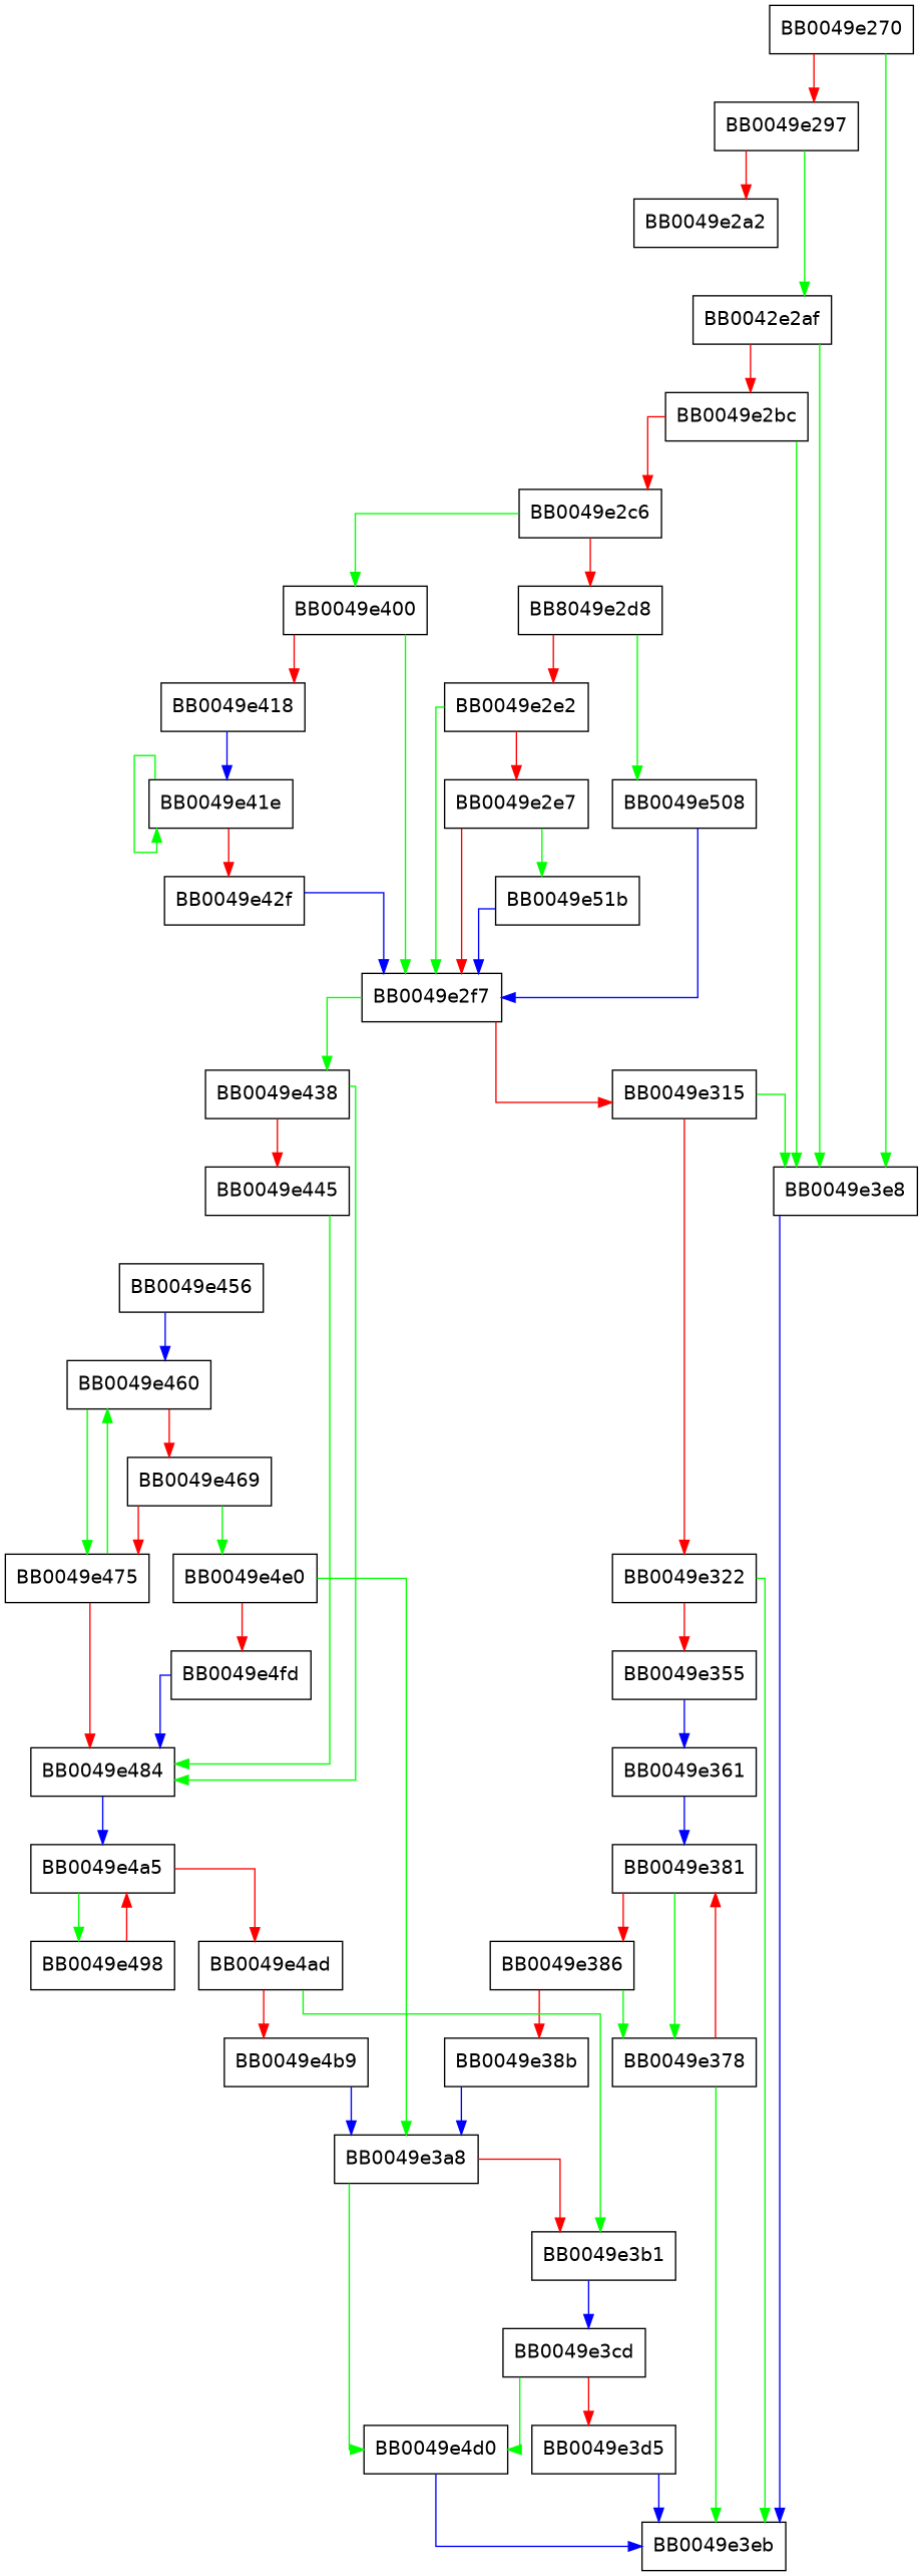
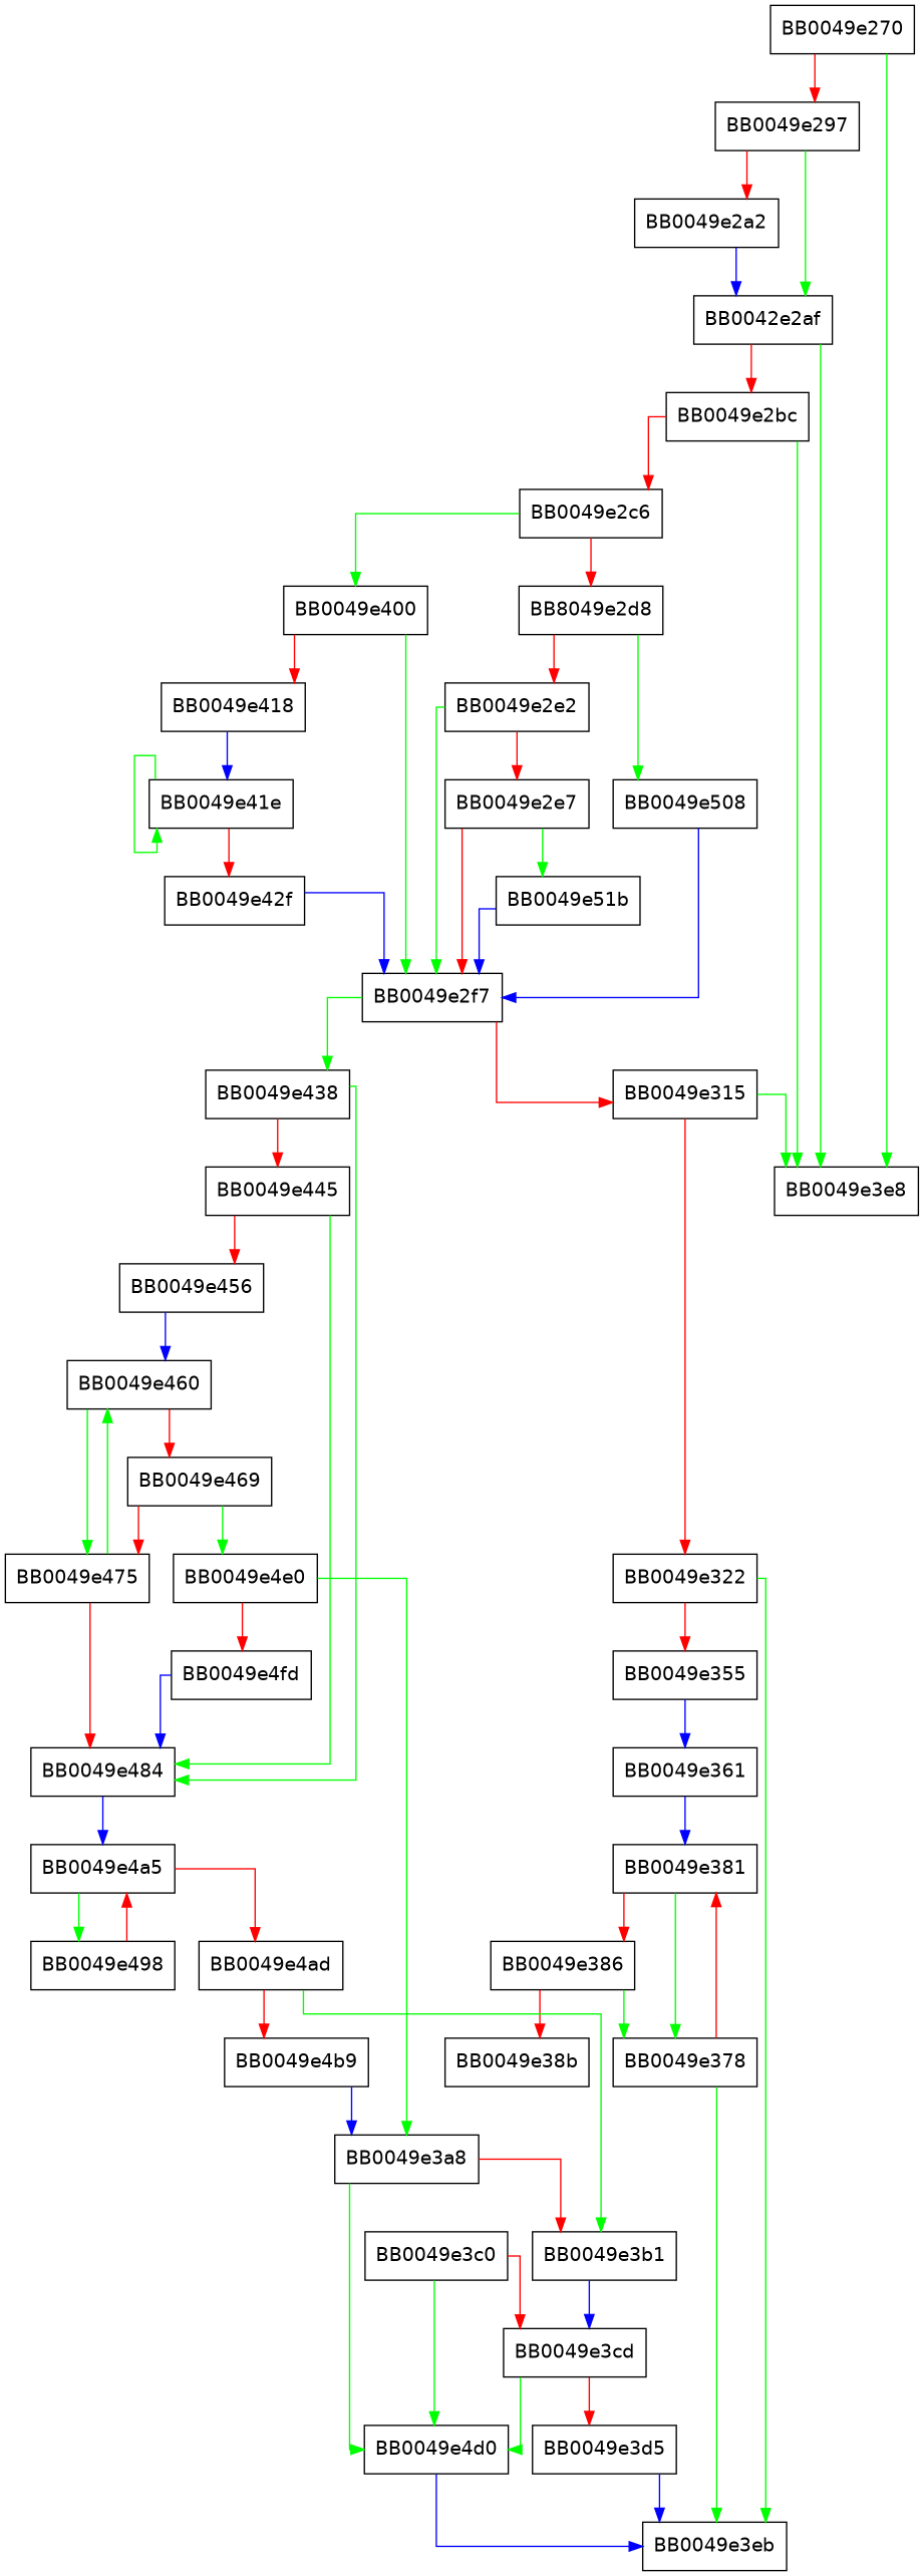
  digraph {
    fontname="DejaVu Sans"
    splines=ortho
    node [fontname="DejaVu Sans" shape=box]
    edge [color=red fontname="DejaVu Sans"]
    BB0049e270
    BB0049e3e8
    BB0049e297
    BB0049e3eb
    n5 [label=BB0042e2af]
    BB0049e2a2
    BB0049e2bc
    BB0049e2c6
    BB0049e400
    n10 [label=BB8049e2d8]
    BB0049e2f7
    BB0049e418
    BB0049e508
    BB0049e2e2
    BB0049e438
    BB0049e315
    BB0049e41e
    BB0049e2e7
    BB0049e51b
    BB0049e484
    BB0049e445
    BB0049e322
    BB0049e4a5
    BB0049e456
    BB0049e355
    BB0049e361
    BB0049e381
    BB0049e378
    BB0049e386
    BB0049e38b
    BB0049e3a8
    BB0049e4d0
    BB0049e3b1
    BB0049e3cd
    BB0049e3d5
+   BB0049e3c0
    BB0049e42f
    BB0049e498
    BB0049e4ad
    BB0049e460
    BB0049e475
    BB0049e469
    BB0049e4e0
    BB0049e4fd
    BB0049e4b9
    BB0049e270 -> BB0049e3e8 [color=green]
    BB0049e270 -> BB0049e297
-   BB0049e3e8 -> BB0049e3eb [color=blue]
    BB0049e297 -> n5 [color=green]
    BB0049e297 -> BB0049e2a2
    n5 -> BB0049e3e8 [color=green]
    n5 -> BB0049e2bc
+   BB0049e2a2 -> n5 [color=blue]
    BB0049e2bc -> BB0049e3e8 [color=green]
    BB0049e2bc -> BB0049e2c6
    BB0049e2c6 -> BB0049e400 [color=green]
    BB0049e2c6 -> n10
    BB0049e400 -> BB0049e2f7 [color=green]
    BB0049e400 -> BB0049e418
    n10 -> BB0049e508 [color=green]
    n10 -> BB0049e2e2
    BB0049e2f7 -> BB0049e438 [color=green]
    BB0049e2f7 -> BB0049e315
    BB0049e418 -> BB0049e41e [color=blue]
    BB0049e508 -> BB0049e2f7 [color=blue]
    BB0049e2e2 -> BB0049e2f7 [color=green]
    BB0049e2e2 -> BB0049e2e7
    BB0049e438 -> BB0049e484 [color=green]
    BB0049e438 -> BB0049e445
    BB0049e315 -> BB0049e3e8 [color=green]
    BB0049e315 -> BB0049e322
    BB0049e41e -> BB0049e41e [color=green]
    BB0049e41e -> BB0049e42f
    BB0049e2e7 -> BB0049e2f7
    BB0049e2e7 -> BB0049e51b [color=green]
    BB0049e51b -> BB0049e2f7 [color=blue]
    BB0049e484 -> BB0049e4a5 [color=blue]
    BB0049e445 -> BB0049e484 [color=green]
+   BB0049e445 -> BB0049e456
    BB0049e322 -> BB0049e3eb [color=green]
    BB0049e322 -> BB0049e355
    BB0049e4a5 -> BB0049e498 [color=green]
    BB0049e4a5 -> BB0049e4ad
    BB0049e456 -> BB0049e460 [color=blue]
    BB0049e355 -> BB0049e361 [color=blue]
    BB0049e361 -> BB0049e381 [color=blue]
    BB0049e381 -> BB0049e378 [color=green]
    BB0049e381 -> BB0049e386
    BB0049e378 -> BB0049e3eb [color=green]
    BB0049e378 -> BB0049e381
    BB0049e386 -> BB0049e378 [color=green]
    BB0049e386 -> BB0049e38b
-   BB0049e38b -> BB0049e3a8 [color=blue]
    BB0049e3a8 -> BB0049e4d0 [color=green]
    BB0049e3a8 -> BB0049e3b1
    BB0049e4d0 -> BB0049e3eb [color=blue]
    BB0049e3b1 -> BB0049e3cd [color=blue]
    BB0049e3cd -> BB0049e4d0 [color=green]
    BB0049e3cd -> BB0049e3d5
    BB0049e3d5 -> BB0049e3eb [color=blue]
+   BB0049e3c0 -> BB0049e4d0 [color=green]
+   BB0049e3c0 -> BB0049e3cd
    BB0049e42f -> BB0049e2f7 [color=blue]
    BB0049e498 -> BB0049e4a5
    BB0049e4ad -> BB0049e3b1 [color=green]
    BB0049e4ad -> BB0049e4b9
    BB0049e460 -> BB0049e475 [color=green]
    BB0049e460 -> BB0049e469
    BB0049e475 -> BB0049e484
    BB0049e475 -> BB0049e460 [color=green]
    BB0049e469 -> BB0049e475
    BB0049e469 -> BB0049e4e0 [color=green]
    BB0049e4e0 -> BB0049e3a8 [color=green]
    BB0049e4e0 -> BB0049e4fd
    BB0049e4fd -> BB0049e484 [color=blue]
    BB0049e4b9 -> BB0049e3a8 [color=blue]
  }
